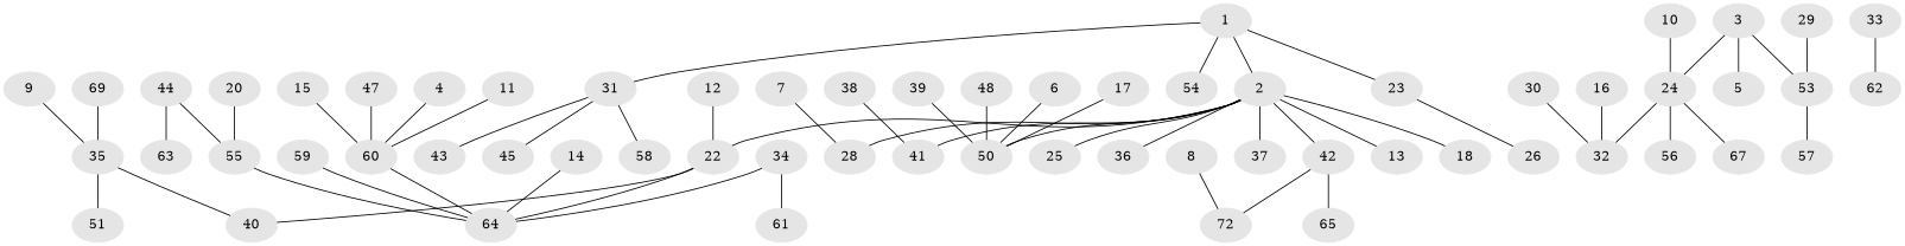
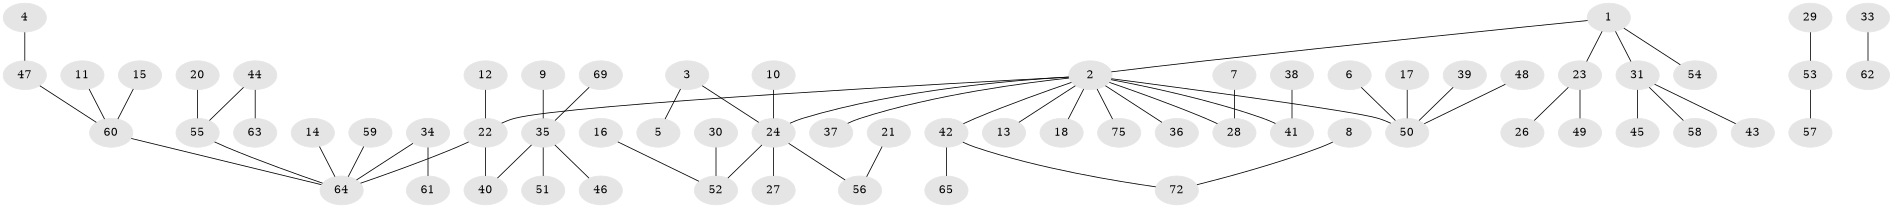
  graph {
    node [color=gray90 style=filled]
    edge [weight=1.0]
    1
    2
    23
    31
    54
    13
    18
    22
    24
-   25
+   25 [label=75]
    28
    36
    37
    41
    42
    50
    26
+   49
    43
    45
    58
    64
    40
-   32
+   32 [label=52]
    56
-   27 [label=67]
+   27
    n27 [label=72]
    65
    3
    5
    53
    57
    4
    60
    6
    7
    8
    9
    35
+   46
    51
    10
    11
    12
    14
    15
    16
    17
    n49 [label=69]
    20
    55
+   21
    29
    30
    33
    62
    34
    61
    38
    39
    44
    63
    47
    48
    59
    1 -- 2
    1 -- 23
    1 -- 31
    1 -- 54
    2 -- 13
    2 -- 18
    2 -- 22
+   2 -- 24
    2 -- 25
    2 -- 28
    2 -- 36
    2 -- 37
    2 -- 41
    2 -- 42
    2 -- 50
    23 -- 26
+   23 -- 49
    31 -- 43
    31 -- 45
    31 -- 58
    22 -- 64
    22 -- 40
    24 -- 32
    24 -- 56
    24 -- 27
    42 -- n27
    42 -- 65
    3 -- 24
    3 -- 5
-   3 -- 53
    53 -- 57
-   4 -- 60
+   4 -- 47
    60 -- 64
    6 -- 50
    7 -- 28
    8 -- n27
    9 -- 35
    35 -- 40
+   35 -- 46
    35 -- 51
    10 -- 24
    11 -- 60
    12 -- 22
    14 -- 64
    15 -- 60
    16 -- 32
    17 -- 50
    n49 -- 35
    20 -- 55
    55 -- 64
+   21 -- 56
    29 -- 53
    30 -- 32
    33 -- 62
    34 -- 64
    34 -- 61
    38 -- 41
    39 -- 50
    44 -- 55
    44 -- 63
    47 -- 60
    48 -- 50
    59 -- 64
  }
